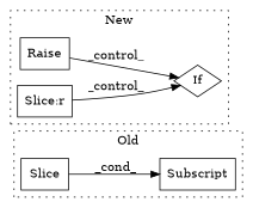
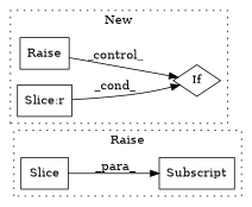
  digraph {
    rankdir=LR
    node [shape=box]
    n1 [a=80 l=1 label=Slice s=13126]
    n2 [a=63 l="76,0" label=Subscript s="13082,0"]
    n3 [a=91 l=6 label=Raise s=13107]
    n4 [a=96 l=3 label=If s=13084 shape=diamond]
    n5 [a=40 l=7 label="Slice:r" s=13087]
    subgraph cluster_1 {
-     label=Old
+     label=Raise
      style=dotted
      n1
      n2
    }
    subgraph cluster_2 {
      label=New
      style=dotted
      n3
      n4
      n5
    }
-   n1 -> n2 [label=_cond_]
+   n1 -> n2 [label=_para_]
    n3 -> n4 [label=_control_]
-   n5 -> n4 [label=_control_]
+   n5 -> n4 [label=_cond_]
  }
